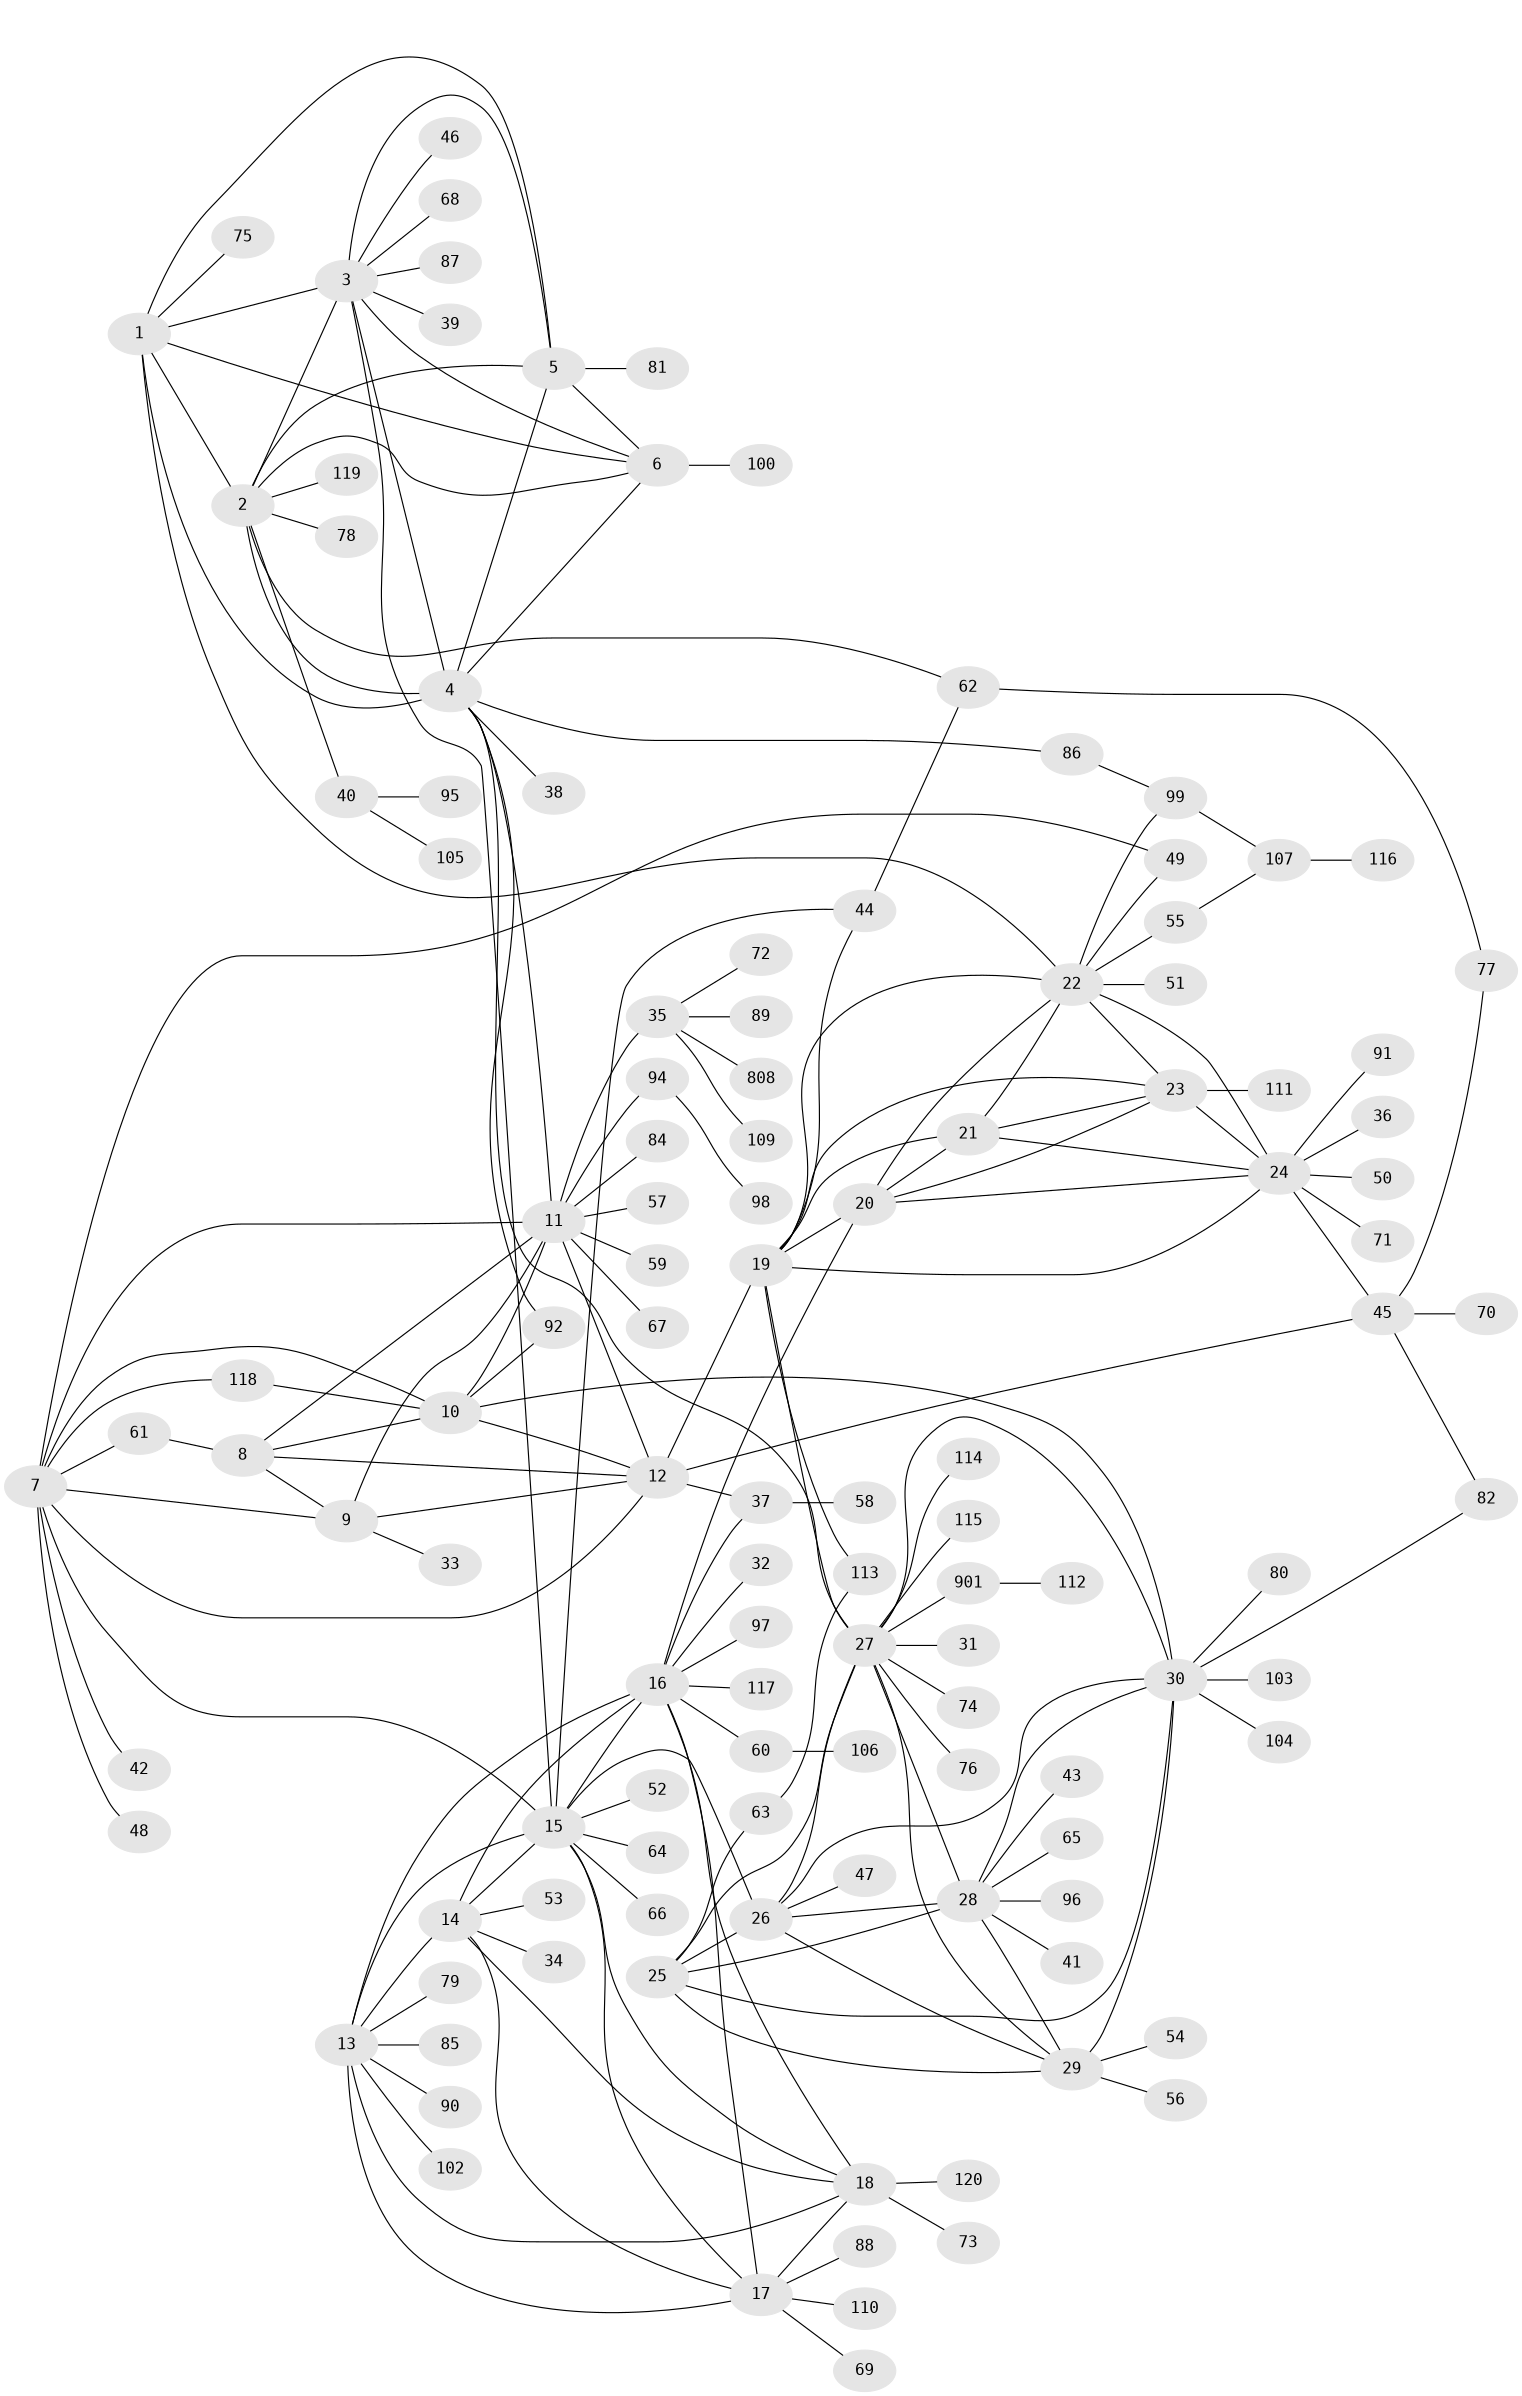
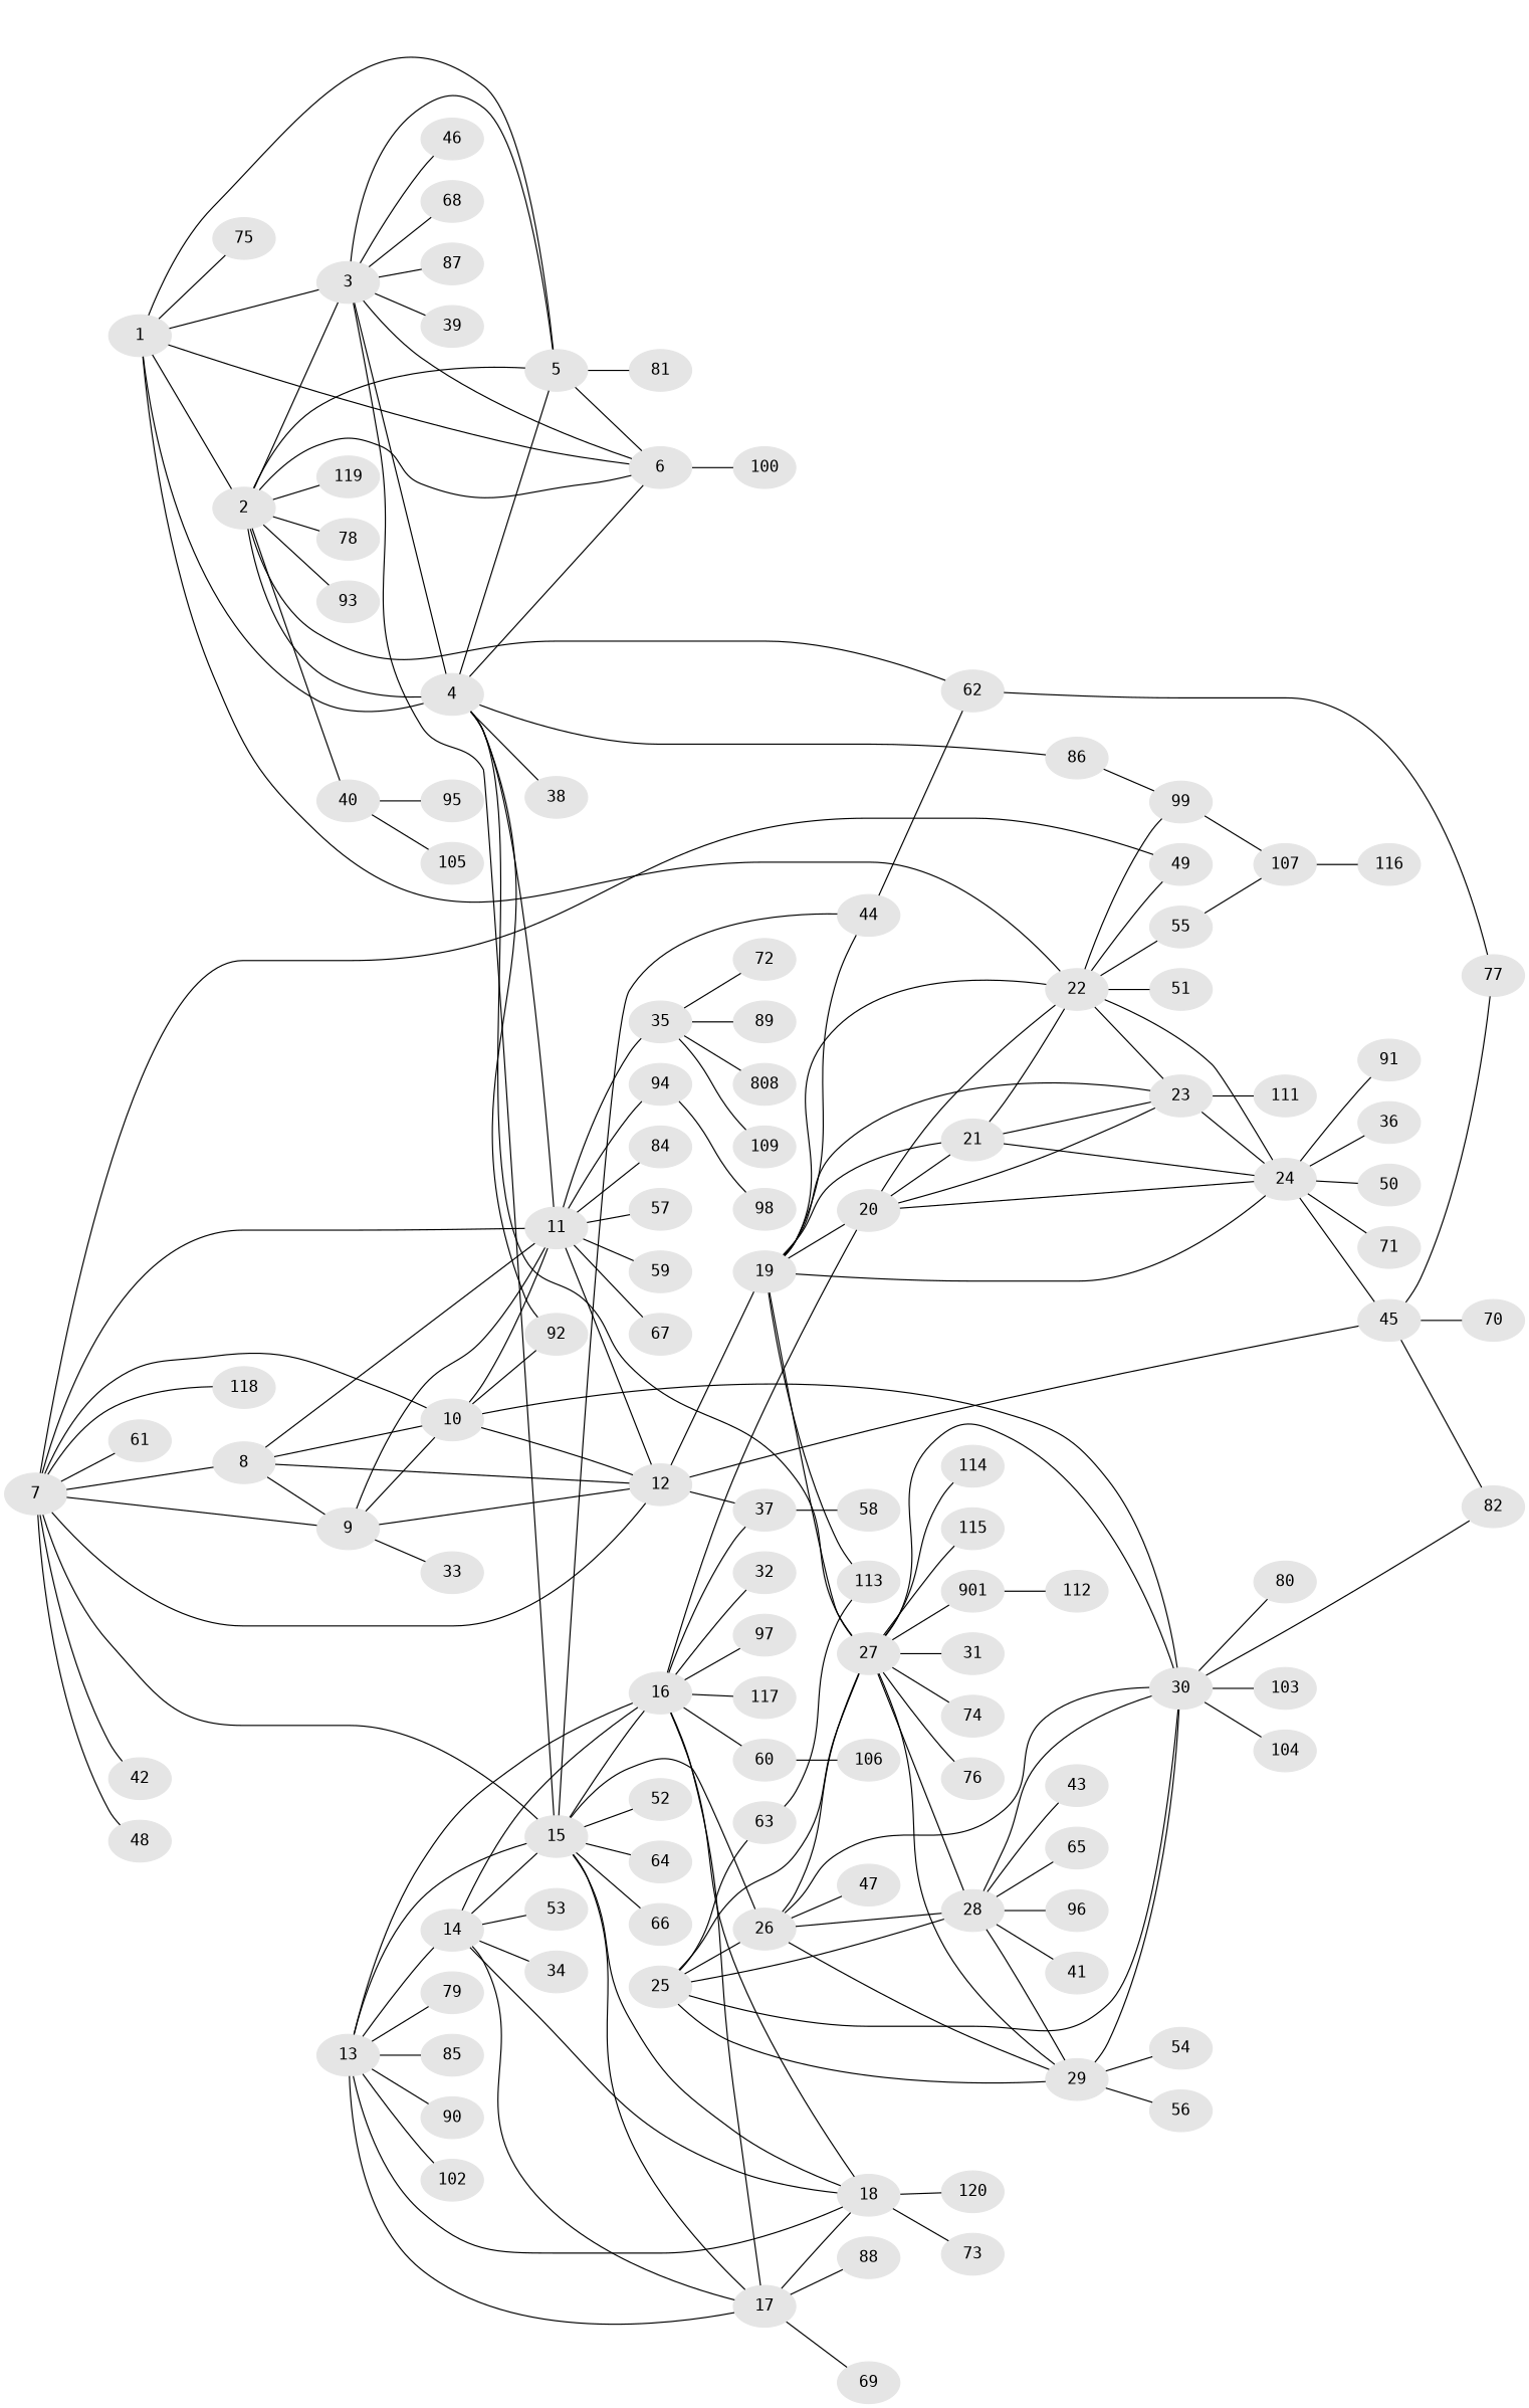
  graph {
    fontname="DejaVu Sans Mono"
    rankdir=LR
    node [color=gray90 fontname="DejaVu Sans Mono" style=filled]
    edge [fontname="DejaVu Sans Mono"]
    1
    2
    3
    4
    5
    6
    22
    75
    40
    62
    78
+   93
    119
    15
    39
    46
    68
    87
    11
    27
    38
    86
    92
    81
    100
    49
    23
    24
    51
    55
    99
    95
    105
    77
    16
    17
    18
    26
    44
    52
    64
    66
    12
    35
    57
    59
    67
    84
    94
    30
    28
    29
    31
    74
    76
    n56 [label=901]
    114
    115
    7
    8
    9
    10
    42
    48
    61
    118
    33
    19
    37
    45
    80
    82
    103
    104
    72
    89
    n77 [label=808]
    109
    98
    20
    21
    113
    58
    70
    13
    14
    79
    85
    90
    102
    34
    53
    32
    60
    97
    117
    69
    88
-   110
    73
    120
    47
    106
    111
    36
    50
    71
    91
    107
    25
    63
    41
    43
    65
    96
    54
    56
    112
    116
    1 -- 2
    1 -- 3
    1 -- 4
    1 -- 5
    1 -- 6
    1 -- 22
    1 -- 75
    2 -- 3
    2 -- 4
    2 -- 5
    2 -- 6
    2 -- 40
    2 -- 62
    2 -- 78
+   2 -- 93
    2 -- 119
    3 -- 4
    3 -- 5
    3 -- 6
    3 -- 15
    3 -- 39
    3 -- 46
    3 -- 68
    3 -- 87
    4 -- 5
    4 -- 6
    4 -- 11
    4 -- 27
    4 -- 38
    4 -- 86
    4 -- 92
    5 -- 6
    5 -- 81
    6 -- 100
    22 -- 49
    22 -- 23
    22 -- 24
    22 -- 51
    22 -- 55
    22 -- 99
    40 -- 95
    40 -- 105
    62 -- 77
    15 -- 16
    15 -- 17
    15 -- 18
    15 -- 26
    15 -- 44
    15 -- 52
    15 -- 64
    15 -- 66
    11 -- 12
    11 -- 35
    11 -- 57
    11 -- 59
    11 -- 67
    11 -- 84
    11 -- 94
    27 -- 30
    27 -- 28
    27 -- 29
    27 -- 31
    27 -- 74
    27 -- 76
    27 -- n56
    27 -- 114
    27 -- 115
    86 -- 99
    23 -- 24
    23 -- 111
    24 -- 45
    24 -- 36
    24 -- 50
    24 -- 71
    24 -- 91
    55 -- 107
    99 -- 107
    16 -- 17
    16 -- 18
    16 -- 37
    16 -- 20
    16 -- 32
    16 -- 60
    16 -- 97
    16 -- 117
    17 -- 18
    17 -- 69
    17 -- 88
-   17 -- 110
    18 -- 73
    18 -- 120
    26 -- 27
    26 -- 30
    26 -- 28
    26 -- 29
    26 -- 47
    44 -- 62
    12 -- 19
    12 -- 37
    12 -- 45
    35 -- 72
    35 -- 89
    35 -- n77
    35 -- 109
    94 -- 98
    30 -- 80
    30 -- 82
    30 -- 103
    30 -- 104
    28 -- 30
    28 -- 29
    28 -- 41
    28 -- 43
    28 -- 65
    28 -- 96
    29 -- 30
    29 -- 54
    29 -- 56
    n56 -- 112
    7 -- 15
    7 -- 11
    7 -- 49
    7 -- 12
-   61 -- 8
+   7 -- 8
    7 -- 9
    7 -- 10
    7 -- 42
    7 -- 48
    7 -- 61
    7 -- 118
    8 -- 11
    8 -- 12
    8 -- 9
    8 -- 10
    9 -- 11
    9 -- 12
-   118 -- 10
+   9 -- 10
    9 -- 33
    10 -- 11
    10 -- 92
    10 -- 12
    10 -- 30
    19 -- 22
    19 -- 27
    19 -- 23
    19 -- 24
    19 -- 44
    19 -- 20
    19 -- 21
    19 -- 113
    37 -- 58
    45 -- 77
    45 -- 82
    45 -- 70
    20 -- 22
    20 -- 23
    20 -- 24
    20 -- 21
    21 -- 22
    21 -- 23
    21 -- 24
    13 -- 15
    13 -- 16
    13 -- 17
    13 -- 18
    13 -- 14
    13 -- 79
    13 -- 85
    13 -- 90
    13 -- 102
    14 -- 15
    14 -- 16
    14 -- 17
    14 -- 18
    14 -- 34
    14 -- 53
    60 -- 106
    107 -- 116
    25 -- 27
    25 -- 26
    25 -- 30
    25 -- 28
    25 -- 29
    25 -- 63
    63 -- 113
  }
